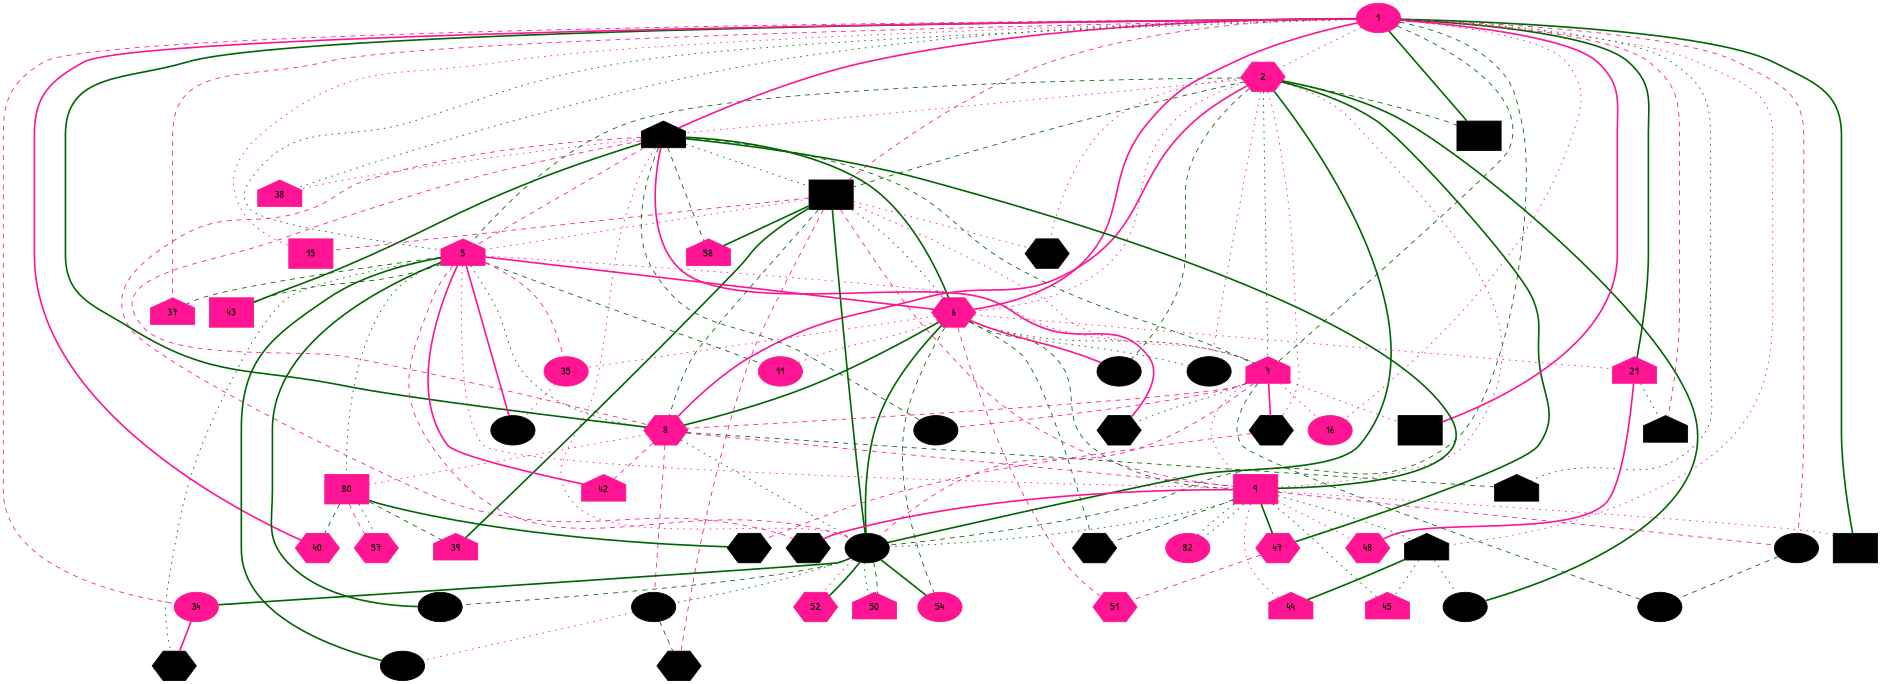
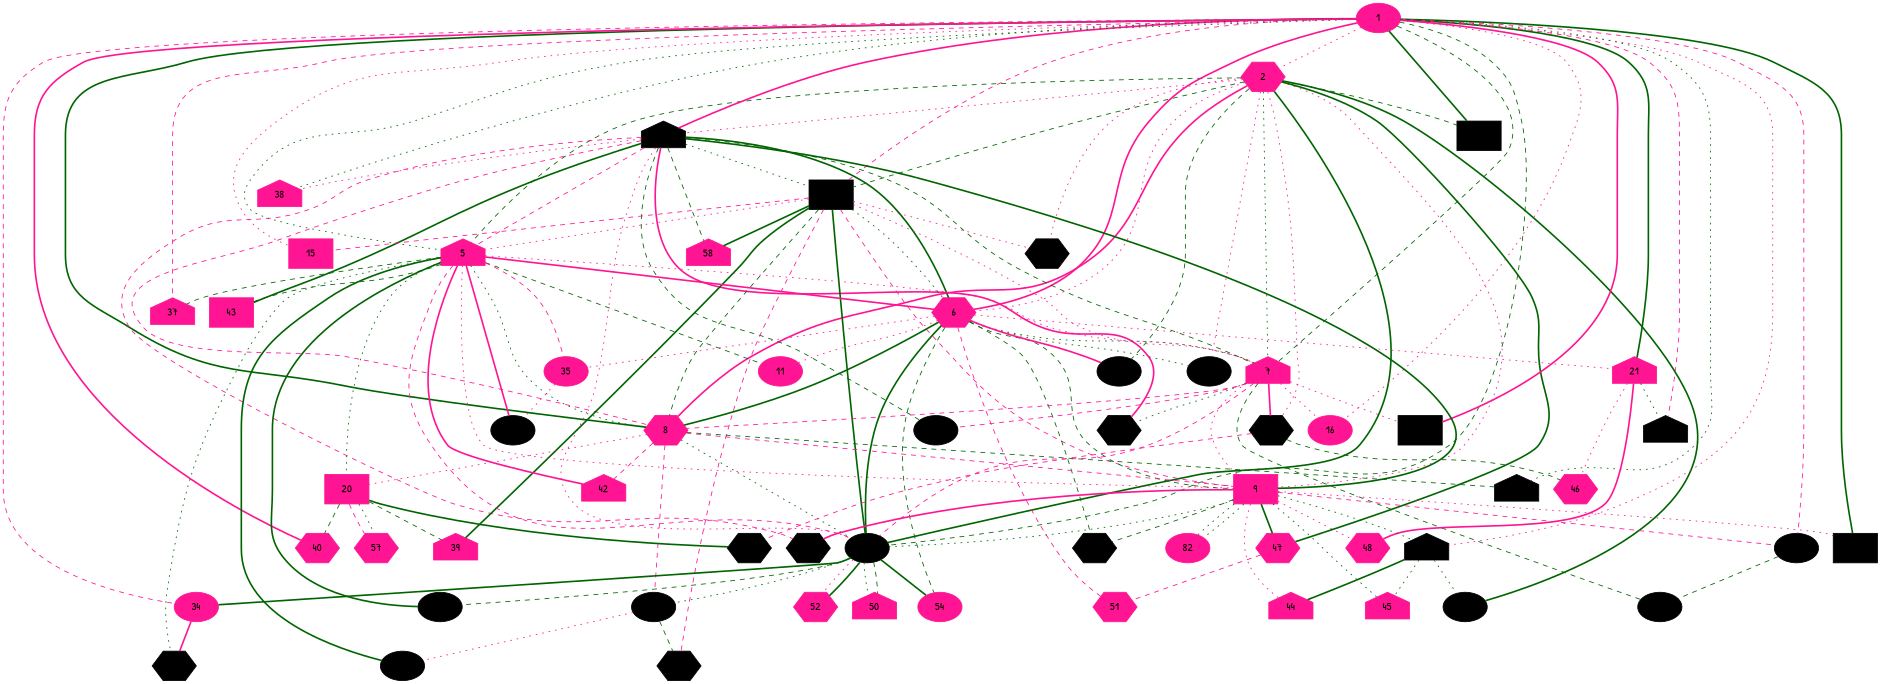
  graph {
    fontname="Patrick Hand"
    node [color=deeppink fontname="Patrick Hand" shape=hexagon style=filled]
    edge [color=darkgreen fontname="Patrick Hand" style=dotted]
    2
    1 [shape=ellipse]
    3 [color=black shape=house]
    4 [color=black shape=box]
    5 [shape=house]
    6
    7 [shape=house]
    8
    10 [color=black shape=ellipse]
    15 [shape=box]
    16 [shape=ellipse]
    19 [color=black shape=box]
    21 [shape=house]
    24 [color=black shape=house]
    27 [color=black shape=ellipse]
    34 [shape=ellipse]
    36 [color=black shape=box]
    37 [shape=house]
    38 [shape=house]
    40
    41 [color=black shape=box]
    55 [color=black shape=house]
    59 [color=black shape=house]
    9 [shape=box]
    17 [color=black shape=ellipse]
    18 [color=black]
    22 [color=black]
    31 [color=black shape=ellipse]
    32 [color=black shape=ellipse]
    47
    25 [color=black]
    26 [color=black]
    30 [color=black shape=ellipse]
    43 [shape=box]
    58 [shape=house]
    28 [color=black]
    39 [shape=house]
    11 [shape=ellipse]
    14 [color=black shape=ellipse]
-   20 [shape=box label=80]
+   20 [shape=box]
    23 [color=black shape=ellipse]
    35 [shape=ellipse]
    42 [shape=house]
    53 [color=black]
    56 [color=black shape=ellipse]
    29 [color=black]
    51
    54 [shape=ellipse]
    33 [color=black shape=ellipse]
    13 [color=black shape=ellipse]
    n51 [label=82 shape=ellipse]
    44 [shape=house]
    45 [shape=house]
    48
    50 [shape=house]
    52
+   46
    49 [color=black]
    57
    2 -- 3 [color=deeppink]
    2 -- 4 [style=dashed]
    2 -- 5 [style=dashed]
    2 -- 6 [color=deeppink]
    2 -- 7
    2 -- 8 [color=deeppink style=bold]
    2 -- 10 [style=bold]
    2 -- 41 [style=dashed]
    2 -- 9 [color=deeppink]
    2 -- 17 [color=deeppink]
    2 -- 18 [color=deeppink]
    2 -- 22 [color=deeppink]
    2 -- 31 [style=dashed]
    2 -- 32 [style=bold]
    2 -- 47 [style=bold]
    1 -- 2 [color=deeppink]
    1 -- 3 [color=deeppink style=bold]
    1 -- 4 [color=deeppink style=dashed]
    1 -- 5
    1 -- 6 [color=deeppink style=bold]
    1 -- 7 [style=dashed]
    1 -- 8 [style=bold]
    1 -- 10 [style=dashed]
    1 -- 15 [color=deeppink]
    1 -- 16 [color=deeppink]
    1 -- 19 [style=bold]
    1 -- 21 [style=bold]
    1 -- 24 [color=deeppink]
    1 -- 27 [color=deeppink style=dashed]
    1 -- 34 [color=deeppink style=dashed]
    1 -- 36 [color=deeppink style=bold]
    1 -- 37 [color=deeppink style=dashed]
    1 -- 38
    1 -- 40 [color=deeppink style=bold]
    1 -- 41 [style=bold]
    1 -- 55 [color=deeppink style=dashed]
    1 -- 59
    3 -- 4
    3 -- 5 [color=deeppink style=dashed]
    3 -- 6 [style=bold]
    3 -- 7 [style=dashed]
    3 -- 8 [color=deeppink style=dashed]
    3 -- 10 [color=deeppink]
    3 -- 38 [color=deeppink]
    3 -- 9 [style=bold]
    3 -- 25 [color=deeppink style=bold]
    3 -- 26 [color=deeppink style=dashed]
    3 -- 30 [style=dashed]
    3 -- 43 [style=bold]
    3 -- 58 [style=dashed]
    4 -- 5 [color=deeppink]
    4 -- 6
    4 -- 7 [color=deeppink]
    4 -- 8 [style=dashed]
    4 -- 10 [style=bold]
    4 -- 15 [color=deeppink style=dashed]
    4 -- 9 [color=deeppink style=dashed]
    4 -- 18 [color=deeppink]
    4 -- 58 [style=bold]
    4 -- 28 [color=deeppink style=dashed]
    4 -- 39 [style=bold]
    5 -- 6 [color=deeppink style=bold]
    5 -- 7 [color=deeppink]
    5 -- 8
    5 -- 10 [color=deeppink style=dashed]
    5 -- 37 [style=dashed]
    5 -- 9 [color=deeppink]
    5 -- 43 [style=dashed]
    5 -- 11 [style=dashed]
    5 -- 14 [style=bold]
    5 -- 20
    5 -- 23 [style=bold]
    5 -- 35 [color=deeppink style=dashed]
    5 -- 42 [color=deeppink style=bold]
    5 -- 53
    5 -- 56 [color=deeppink style=bold]
    6 -- 7
    6 -- 8 [style=bold]
    6 -- 10 [style=bold]
    6 -- 21 [color=deeppink]
    6 -- 9 [style=dashed]
    6 -- 17
    6 -- 31 [color=deeppink style=bold]
    6 -- 11 [color=deeppink]
    6 -- 35 [color=deeppink]
    6 -- 29 [style=dashed]
    6 -- 51 [color=deeppink style=dashed]
    6 -- 54 [style=dashed]
    7 -- 8 [color=deeppink style=dashed]
    7 -- 10 [color=deeppink style=dashed]
    7 -- 16 [color=deeppink]
    7 -- 36 [color=deeppink]
    7 -- 9 [color=deeppink]
    7 -- 22 [color=deeppink style=bold]
    7 -- 25
    7 -- 30 [color=deeppink style=dashed]
    7 -- 33 [style=dashed]
    8 -- 10
    8 -- 59 [style=dashed]
    8 -- 9 [color=deeppink style=dashed]
    8 -- 20 [color=deeppink]
    8 -- 42 [color=deeppink style=dashed]
    8 -- 13 [color=deeppink style=dashed]
    10 -- 34 [style=bold]
    10 -- 14 [style=dashed]
    10 -- 54 [style=bold]
    10 -- 13
    10 -- 50
    10 -- 50 [style=dashed]
    10 -- 52 [color=deeppink]
    10 -- 52 [style=bold]
    21 -- 55
    21 -- 48 [color=deeppink style=bold]
+   21 -- 46 [color=deeppink]
    24 -- 32
    24 -- 44 [style=bold]
    24 -- 45
    27 -- 33 [style=dashed]
    34 -- 53 [color=deeppink style=bold]
    9 -- 10
    9 -- 19 [color=deeppink]
    9 -- 24
    9 -- 27 [color=deeppink style=dashed]
    9 -- 47 [style=bold]
    9 -- 26 [color=deeppink style=bold]
    9 -- 29 [style=dashed]
    9 -- n51
    9 -- n51
    9 -- 44 [color=deeppink]
    9 -- 45
    9 -- 48 [color=deeppink]
+   22 -- 46 [style=dashed]
    22 -- 49 [color=deeppink style=dashed]
    47 -- 51 [color=deeppink style=dashed]
    20 -- 40 [style=dashed]
    20 -- 39 [style=dashed]
    20 -- 49 [style=bold]
    20 -- 57 [color=deeppink style=dashed]
    20 -- 57
    35 -- 56 [color=deeppink]
    13 -- 28 [style=dashed]
    13 -- 23 [color=deeppink]
  }
